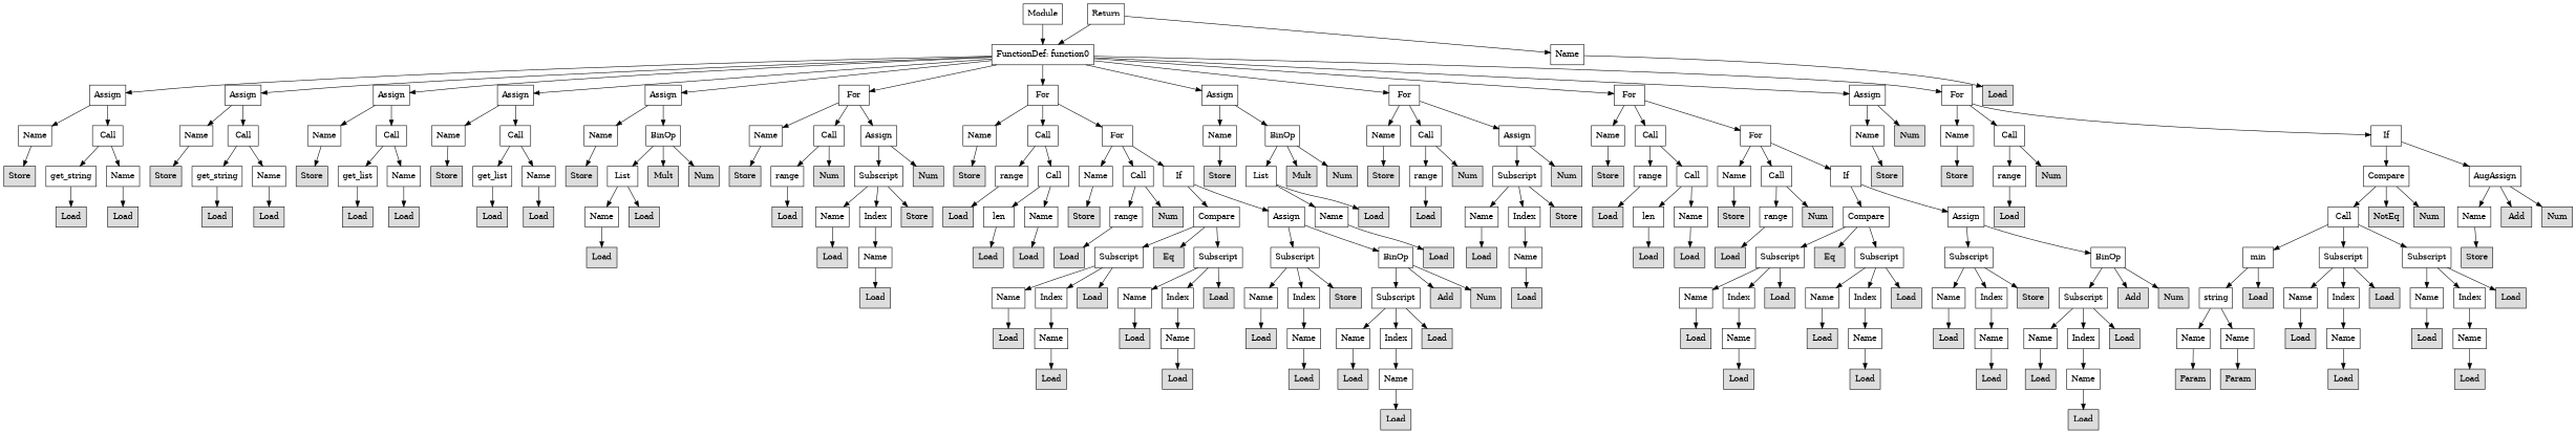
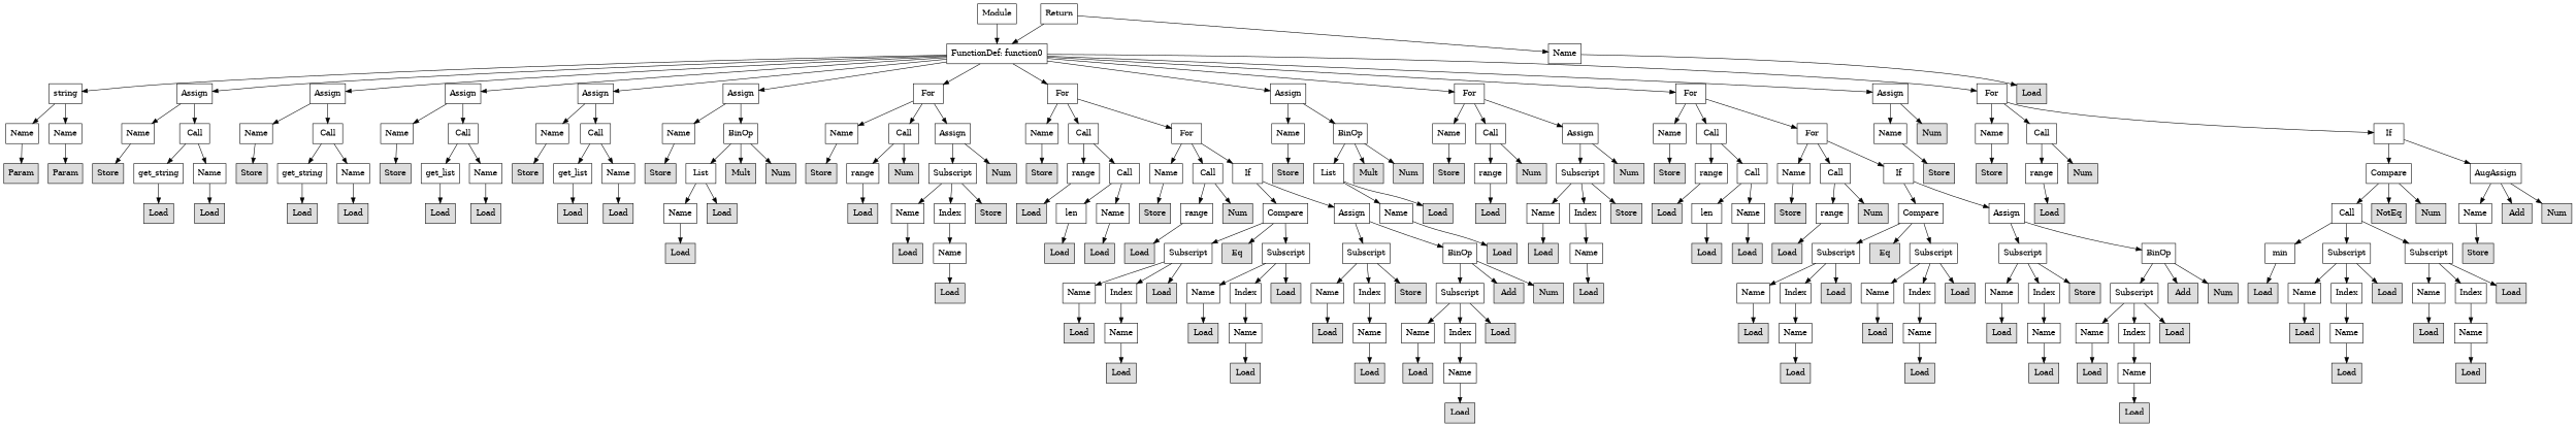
  digraph {
    node [shape=rect]
    n1 [label=Module]
    n2 [label="FunctionDef: function0"]
    n3 [label=string]
    n4 [label=Assign]
    n5 [label=Assign]
    n6 [label=Assign]
    n7 [label=Assign]
    n8 [label=Assign]
    n9 [label=For]
    n10 [label=For]
    n11 [label=Assign]
    n12 [label=For]
    n13 [label=For]
    n14 [label=Assign]
    n15 [label=For]
    n16 [label=Name]
    n17 [label=Name]
    n18 [label=Name]
    n19 [label=Call]
    n20 [label=Name]
    n21 [label=Call]
    n22 [label=Name]
    n23 [label=Call]
    n24 [label=Name]
    n25 [label=Call]
    n26 [label=Name]
    n27 [label=BinOp]
    n28 [label=Name]
    n29 [label=Call]
    n30 [label=Assign]
    n31 [label=Name]
    n32 [label=Call]
    n33 [label=For]
    n34 [label=Name]
    n35 [label=BinOp]
    n36 [label=Name]
    n37 [label=Call]
    n38 [label=Assign]
    n39 [label=Name]
    n40 [label=Call]
    n41 [label=For]
    n42 [label=Name]
    n43 [fillcolor="#dddddd" label=Num style=filled]
    n44 [label=Name]
    n45 [label=Call]
    n46 [label=If]
    n47 [label=Return]
    n48 [label=Name]
    n49 [fillcolor="#dddddd" label=Param style=filled]
    n50 [fillcolor="#dddddd" label=Param style=filled]
    n51 [fillcolor="#dddddd" label=Store style=filled]
    n52 [label=get_string]
    n53 [label=Name]
    n54 [fillcolor="#dddddd" label=Store style=filled]
    n55 [label=get_string]
    n56 [label=Name]
    n57 [fillcolor="#dddddd" label=Store style=filled]
    n58 [label=get_list]
    n59 [label=Name]
    n60 [fillcolor="#dddddd" label=Store style=filled]
    n61 [label=get_list]
    n62 [label=Name]
    n63 [fillcolor="#dddddd" label=Store style=filled]
    n64 [label=List]
    n65 [fillcolor="#dddddd" label=Mult style=filled]
    n66 [fillcolor="#dddddd" label=Num style=filled]
    n67 [fillcolor="#dddddd" label=Store style=filled]
    n68 [label=range]
    n69 [fillcolor="#dddddd" label=Num style=filled]
    n70 [label=Subscript]
    n71 [fillcolor="#dddddd" label=Num style=filled]
    n72 [fillcolor="#dddddd" label=Store style=filled]
    n73 [label=range]
    n74 [label=Call]
    n75 [label=Name]
    n76 [label=Call]
    n77 [label=If]
    n78 [fillcolor="#dddddd" label=Store style=filled]
    n79 [label=List]
    n80 [fillcolor="#dddddd" label=Mult style=filled]
    n81 [fillcolor="#dddddd" label=Num style=filled]
    n82 [fillcolor="#dddddd" label=Store style=filled]
    n83 [label=range]
    n84 [fillcolor="#dddddd" label=Num style=filled]
    n85 [label=Subscript]
    n86 [fillcolor="#dddddd" label=Num style=filled]
    n87 [fillcolor="#dddddd" label=Store style=filled]
    n88 [label=range]
    n89 [label=Call]
    n90 [label=Name]
    n91 [label=Call]
    n92 [label=If]
    n93 [fillcolor="#dddddd" label=Store style=filled]
    n94 [fillcolor="#dddddd" label=Store style=filled]
    n95 [label=range]
    n96 [fillcolor="#dddddd" label=Num style=filled]
    n97 [label=Compare]
    n98 [label=AugAssign]
    n99 [fillcolor="#dddddd" label=Load style=filled]
    n100 [fillcolor="#dddddd" label=Load style=filled]
    n101 [fillcolor="#dddddd" label=Load style=filled]
    n102 [fillcolor="#dddddd" label=Load style=filled]
    n103 [fillcolor="#dddddd" label=Load style=filled]
    n104 [fillcolor="#dddddd" label=Load style=filled]
    n105 [fillcolor="#dddddd" label=Load style=filled]
    n106 [fillcolor="#dddddd" label=Load style=filled]
    n107 [fillcolor="#dddddd" label=Load style=filled]
    n108 [label=Name]
    n109 [fillcolor="#dddddd" label=Load style=filled]
    n110 [fillcolor="#dddddd" label=Load style=filled]
    n111 [label=Name]
    n112 [label=Index]
    n113 [fillcolor="#dddddd" label=Store style=filled]
    n114 [fillcolor="#dddddd" label=Load style=filled]
    n115 [label=len]
    n116 [label=Name]
    n117 [fillcolor="#dddddd" label=Store style=filled]
    n118 [label=range]
    n119 [fillcolor="#dddddd" label=Num style=filled]
    n120 [label=Compare]
    n121 [label=Assign]
    n122 [label=Name]
    n123 [fillcolor="#dddddd" label=Load style=filled]
    n124 [fillcolor="#dddddd" label=Load style=filled]
    n125 [label=Name]
    n126 [label=Index]
    n127 [fillcolor="#dddddd" label=Store style=filled]
    n128 [fillcolor="#dddddd" label=Load style=filled]
    n129 [label=len]
    n130 [label=Name]
    n131 [fillcolor="#dddddd" label=Store style=filled]
    n132 [label=range]
    n133 [fillcolor="#dddddd" label=Num style=filled]
    n134 [label=Compare]
    n135 [label=Assign]
    n136 [fillcolor="#dddddd" label=Load style=filled]
    n137 [label=Call]
    n138 [fillcolor="#dddddd" label=NotEq style=filled]
    n139 [fillcolor="#dddddd" label=Num style=filled]
    n140 [label=Name]
    n141 [fillcolor="#dddddd" label=Add style=filled]
    n142 [fillcolor="#dddddd" label=Num style=filled]
    n143 [fillcolor="#dddddd" label=Load style=filled]
    n144 [fillcolor="#dddddd" label=Load style=filled]
    n145 [label=Name]
    n146 [fillcolor="#dddddd" label=Load style=filled]
    n147 [fillcolor="#dddddd" label=Load style=filled]
    n148 [fillcolor="#dddddd" label=Load style=filled]
    n149 [label=Subscript]
    n150 [fillcolor="#dddddd" label=Eq style=filled]
    n151 [label=Subscript]
    n152 [label=Subscript]
    n153 [label=BinOp]
    n154 [fillcolor="#dddddd" label=Load style=filled]
    n155 [fillcolor="#dddddd" label=Load style=filled]
    n156 [label=Name]
    n157 [fillcolor="#dddddd" label=Load style=filled]
    n158 [fillcolor="#dddddd" label=Load style=filled]
    n159 [fillcolor="#dddddd" label=Load style=filled]
    n160 [label=Subscript]
    n161 [fillcolor="#dddddd" label=Eq style=filled]
    n162 [label=Subscript]
    n163 [label=Subscript]
    n164 [label=BinOp]
    n165 [label=min]
    n166 [label=Subscript]
    n167 [label=Subscript]
    n168 [fillcolor="#dddddd" label=Store style=filled]
    n169 [fillcolor="#dddddd" label=Load style=filled]
    n170 [label=Name]
    n171 [label=Index]
    n172 [fillcolor="#dddddd" label=Load style=filled]
    n173 [label=Name]
    n174 [label=Index]
    n175 [fillcolor="#dddddd" label=Load style=filled]
    n176 [label=Name]
    n177 [label=Index]
    n178 [fillcolor="#dddddd" label=Store style=filled]
    n179 [label=Subscript]
    n180 [fillcolor="#dddddd" label=Add style=filled]
    n181 [fillcolor="#dddddd" label=Num style=filled]
    n182 [fillcolor="#dddddd" label=Load style=filled]
    n183 [label=Name]
    n184 [label=Index]
    n185 [fillcolor="#dddddd" label=Load style=filled]
    n186 [label=Name]
    n187 [label=Index]
    n188 [fillcolor="#dddddd" label=Load style=filled]
    n189 [label=Name]
    n190 [label=Index]
    n191 [fillcolor="#dddddd" label=Store style=filled]
    n192 [label=Subscript]
    n193 [fillcolor="#dddddd" label=Add style=filled]
    n194 [fillcolor="#dddddd" label=Num style=filled]
    n195 [fillcolor="#dddddd" label=Load style=filled]
    n196 [label=Name]
    n197 [label=Index]
    n198 [fillcolor="#dddddd" label=Load style=filled]
    n199 [label=Name]
    n200 [label=Index]
    n201 [fillcolor="#dddddd" label=Load style=filled]
    n202 [fillcolor="#dddddd" label=Load style=filled]
    n203 [label=Name]
    n204 [fillcolor="#dddddd" label=Load style=filled]
    n205 [label=Name]
    n206 [fillcolor="#dddddd" label=Load style=filled]
    n207 [label=Name]
    n208 [label=Name]
    n209 [label=Index]
    n210 [fillcolor="#dddddd" label=Load style=filled]
    n211 [fillcolor="#dddddd" label=Load style=filled]
    n212 [label=Name]
    n213 [fillcolor="#dddddd" label=Load style=filled]
    n214 [label=Name]
    n215 [fillcolor="#dddddd" label=Load style=filled]
    n216 [label=Name]
    n217 [label=Name]
    n218 [label=Index]
    n219 [fillcolor="#dddddd" label=Load style=filled]
    n220 [fillcolor="#dddddd" label=Load style=filled]
    n221 [label=Name]
    n222 [fillcolor="#dddddd" label=Load style=filled]
    n223 [label=Name]
    n224 [fillcolor="#dddddd" label=Load style=filled]
    n225 [fillcolor="#dddddd" label=Load style=filled]
    n226 [fillcolor="#dddddd" label=Load style=filled]
    n227 [fillcolor="#dddddd" label=Load style=filled]
    n228 [label=Name]
    n229 [fillcolor="#dddddd" label=Load style=filled]
    n230 [fillcolor="#dddddd" label=Load style=filled]
    n231 [fillcolor="#dddddd" label=Load style=filled]
    n232 [fillcolor="#dddddd" label=Load style=filled]
    n233 [label=Name]
    n234 [fillcolor="#dddddd" label=Load style=filled]
    n235 [fillcolor="#dddddd" label=Load style=filled]
    n236 [fillcolor="#dddddd" label=Load style=filled]
    n237 [fillcolor="#dddddd" label=Load style=filled]
    n1 -> n2
-   n165 -> n3
+   n2 -> n3
    n2 -> n4
    n2 -> n5
    n2 -> n6
    n2 -> n7
    n2 -> n8
    n2 -> n9
    n2 -> n10
    n2 -> n11
    n2 -> n12
    n2 -> n13
    n2 -> n14
    n2 -> n15
    n3 -> n16
    n3 -> n17
    n4 -> n18
    n4 -> n19
    n5 -> n20
    n5 -> n21
    n6 -> n22
    n6 -> n23
    n7 -> n24
    n7 -> n25
    n8 -> n26
    n8 -> n27
    n9 -> n28
    n9 -> n29
    n9 -> n30
    n10 -> n31
    n10 -> n32
    n10 -> n33
    n11 -> n34
    n11 -> n35
    n12 -> n36
    n12 -> n37
    n12 -> n38
    n13 -> n39
    n13 -> n40
    n13 -> n41
    n14 -> n42
    n14 -> n43
    n15 -> n44
    n15 -> n45
    n15 -> n46
    n16 -> n49
    n17 -> n50
    n18 -> n51
    n19 -> n52
    n19 -> n53
    n20 -> n54
    n21 -> n55
    n21 -> n56
    n22 -> n57
    n23 -> n58
    n23 -> n59
    n24 -> n60
    n25 -> n61
    n25 -> n62
    n26 -> n63
    n27 -> n64
    n27 -> n65
    n27 -> n66
    n28 -> n67
    n29 -> n68
    n29 -> n69
    n30 -> n70
    n30 -> n71
    n31 -> n72
    n32 -> n73
    n32 -> n74
    n33 -> n75
    n33 -> n76
    n33 -> n77
    n34 -> n78
    n35 -> n79
    n35 -> n80
    n35 -> n81
    n36 -> n82
    n37 -> n83
    n37 -> n84
    n38 -> n85
    n38 -> n86
    n39 -> n87
    n40 -> n88
    n40 -> n89
    n41 -> n90
    n41 -> n91
    n41 -> n92
    n42 -> n93
    n44 -> n94
    n45 -> n95
    n45 -> n96
    n46 -> n97
    n46 -> n98
    n47 -> n2
    n47 -> n48
    n48 -> n99
    n52 -> n100
    n53 -> n101
    n55 -> n102
    n56 -> n103
    n58 -> n104
    n59 -> n105
    n61 -> n106
    n62 -> n107
    n64 -> n108
    n64 -> n109
    n68 -> n110
    n70 -> n111
    n70 -> n112
    n70 -> n113
    n73 -> n114
    n74 -> n115
    n74 -> n116
    n75 -> n117
    n76 -> n118
    n76 -> n119
    n77 -> n120
    n77 -> n121
    n79 -> n122
    n79 -> n123
    n83 -> n124
    n85 -> n125
    n85 -> n126
    n85 -> n127
    n88 -> n128
    n89 -> n129
    n89 -> n130
    n90 -> n131
    n91 -> n132
    n91 -> n133
    n92 -> n134
    n92 -> n135
    n95 -> n136
    n97 -> n137
    n97 -> n138
    n97 -> n139
    n98 -> n140
    n98 -> n141
    n98 -> n142
    n108 -> n143
    n111 -> n144
    n112 -> n145
    n115 -> n146
    n116 -> n147
    n118 -> n148
    n120 -> n149
    n120 -> n150
    n120 -> n151
    n121 -> n152
    n121 -> n153
    n122 -> n154
    n125 -> n155
    n126 -> n156
    n129 -> n157
    n130 -> n158
    n132 -> n159
    n134 -> n160
    n134 -> n161
    n134 -> n162
    n135 -> n163
    n135 -> n164
    n137 -> n165
    n137 -> n166
    n137 -> n167
    n140 -> n168
    n145 -> n169
    n149 -> n170
    n149 -> n171
    n149 -> n172
    n151 -> n173
    n151 -> n174
    n151 -> n175
    n152 -> n176
    n152 -> n177
    n152 -> n178
    n153 -> n179
    n153 -> n180
    n153 -> n181
    n156 -> n182
    n160 -> n183
    n160 -> n184
    n160 -> n185
    n162 -> n186
    n162 -> n187
    n162 -> n188
    n163 -> n189
    n163 -> n190
    n163 -> n191
    n164 -> n192
    n164 -> n193
    n164 -> n194
    n165 -> n195
    n166 -> n196
    n166 -> n197
    n166 -> n198
    n167 -> n199
    n167 -> n200
    n167 -> n201
    n170 -> n202
    n171 -> n203
    n173 -> n204
    n174 -> n205
    n176 -> n206
    n177 -> n207
    n179 -> n208
    n179 -> n209
    n179 -> n210
    n183 -> n211
    n184 -> n212
    n186 -> n213
    n187 -> n214
    n189 -> n215
    n190 -> n216
    n192 -> n217
    n192 -> n218
    n192 -> n219
    n196 -> n220
    n197 -> n221
    n199 -> n222
    n200 -> n223
    n203 -> n224
    n205 -> n225
    n207 -> n226
    n208 -> n227
    n209 -> n228
    n212 -> n229
    n214 -> n230
    n216 -> n231
    n217 -> n232
    n218 -> n233
    n221 -> n234
    n223 -> n235
    n228 -> n236
    n233 -> n237
  }
